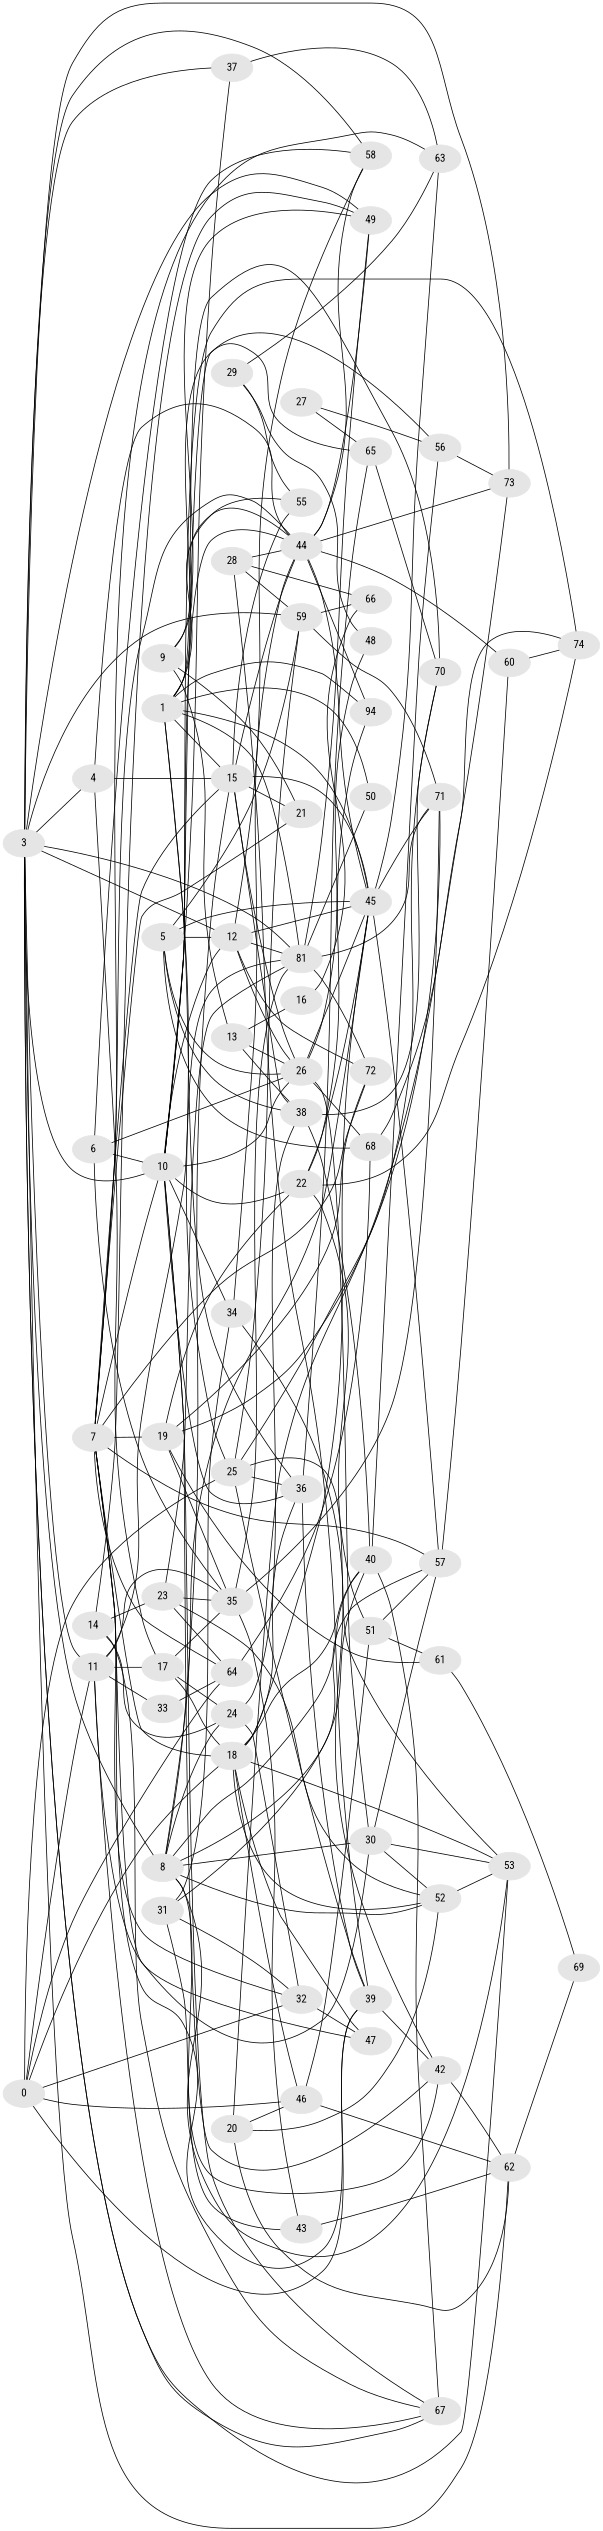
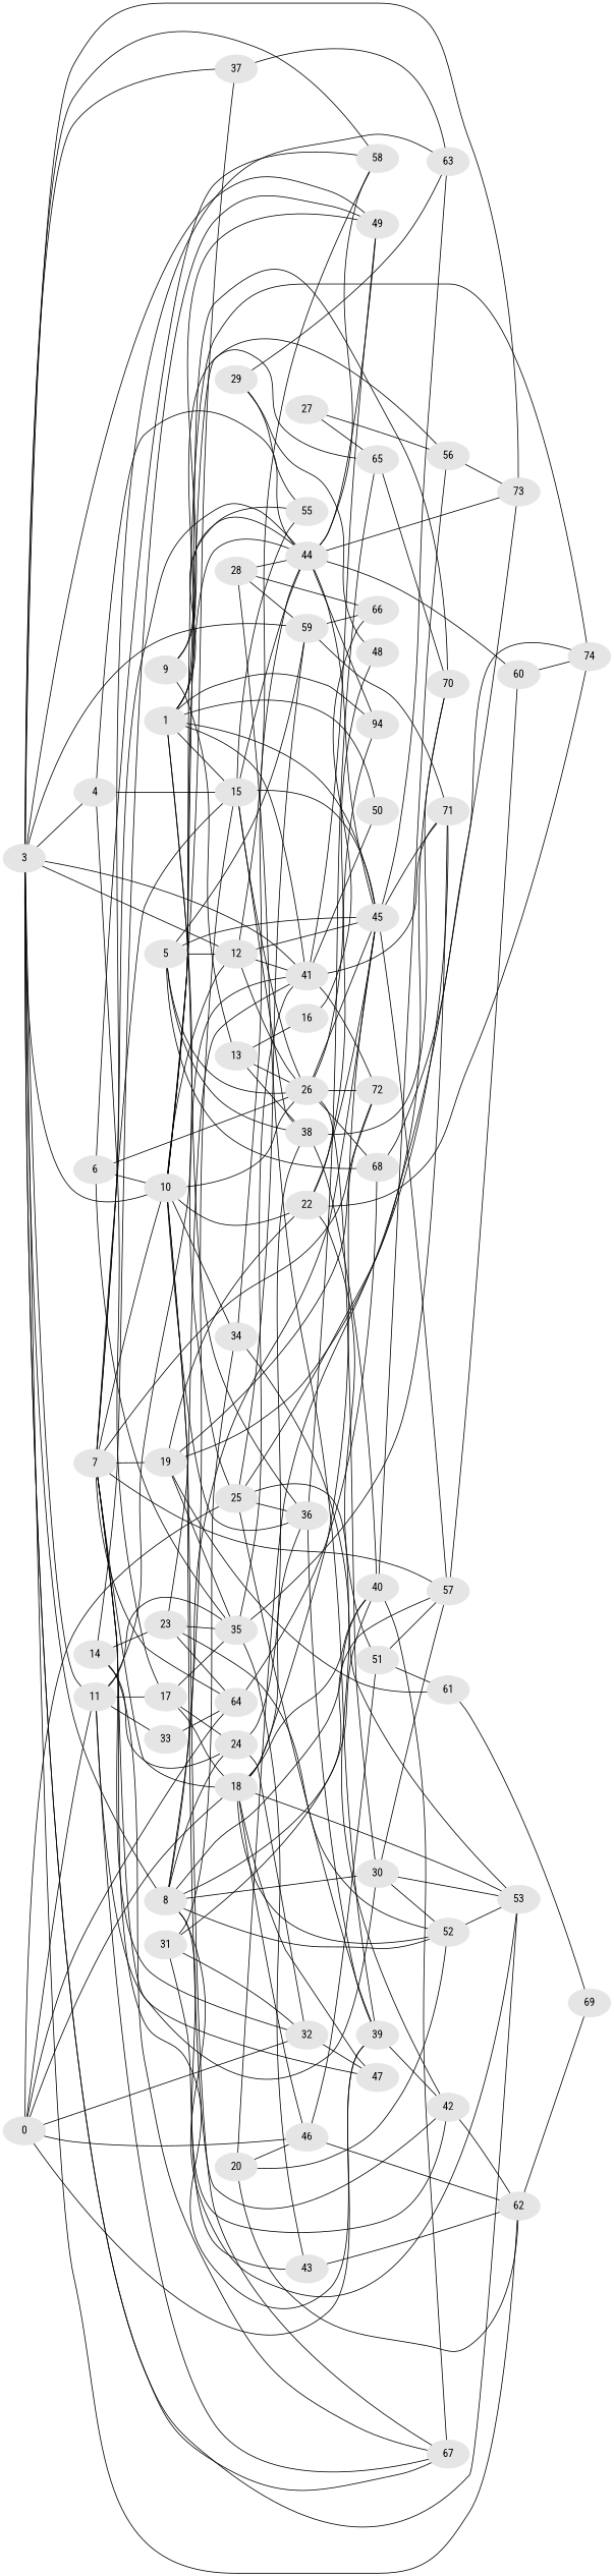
  graph {
    fontname="Roboto Condensed"
    rankdir=LR
    node [color=gray90 fontname="Roboto Condensed" style=filled]
    edge [fontname="Roboto Condensed" weight=1.0]
    1
    15
    25
    36
-   41 [label=81]
+   41
    45
    50
    n8 [label=94]
    55
    65
    70
    44
    26
    38
-   21
    39
    53
    59
    42
    49
    72
    71
    57
    63
    n25 [label=0]
    11
    18
    32
    46
    64
    67
    17
    35
    30
    33
    47
    40
    52
    62
    51
    68
    3
    4
    8
    10
    12
    37
    58
    73
    24
    22
    34
    56
    74
    66
    69
    60
    5
    48
    6
    43
    7
    19
    61
    9
    13
    16
    14
    23
    20
    27
    28
    29
    31
    1 -- 15
    1 -- 25
    1 -- 36
    1 -- 41
    1 -- 45
    1 -- 50
    1 -- n8
    1 -- 55
    1 -- 65
    1 -- 70
    15 -- 45
    15 -- 55
    15 -- 44
    15 -- 26
    15 -- 38
-   15 -- 21
    25 -- 36
    25 -- 70
    25 -- 39 [weight=2.0]
    25 -- 53
    25 -- 59
    36 -- 65
    36 -- 39
    41 -- 50
    41 -- 49
    41 -- 72
    41 -- 71
    45 -- 71
    45 -- 57
    45 -- 63
    65 -- 70
    44 -- 45
    44 -- n8
    44 -- 49
    44 -- 58
    44 -- 73
    44 -- 60 [weight=5.0]
    26 -- 45
    26 -- 30
    26 -- 68
    26 -- 48
    38 -- 70
    38 -- 40
    39 -- 42
    59 -- 71
    59 -- 66
    42 -- 62
    57 -- 60
    n25 -- 25
    n25 -- 39
    n25 -- 11
    n25 -- 18
    n25 -- 32 [weight=3.0]
    n25 -- 46
    n25 -- 64
    11 -- 41
    11 -- 67
    11 -- 17 [weight=3.0]
    11 -- 35
    11 -- 30
    11 -- 33
    18 -- 36
    18 -- 45
    18 -- 53
    18 -- 46
    18 -- 47
    18 -- 40
    18 -- 52
    32 -- 47
    46 -- 62
    46 -- 51
    64 -- 68
    17 -- 18
    17 -- 35
    17 -- 24
    35 -- 41 [weight=2.0]
    35 -- 71
    35 -- 43
    30 -- 53
    30 -- 57
    30 -- 52
    33 -- 64
    40 -- 67
    40 -- 56
    52 -- 53
    62 -- 69
    51 -- 57
    51 -- 61
    68 -- 74
    3 -- 41
    3 -- 53
    3 -- 59
    3 -- 49
    3 -- 11
    3 -- 67
    3 -- 62
    3 -- 4
    3 -- 8
    3 -- 10
    3 -- 12
    3 -- 37
    3 -- 58
    3 -- 73
    4 -- 15
    4 -- 44
    4 -- 17
    8 -- 15
    8 -- 45 [weight=2.0]
    8 -- 53
    8 -- 42
    8 -- 57
    8 -- 30
    8 -- 40
    8 -- 52
    8 -- 24
    10 -- 36
    10 -- 44
    10 -- 26 [weight=3.0]
    10 -- 42
    10 -- 67
    10 -- 12
    10 -- 37 [weight=2.0]
    10 -- 22
    10 -- 34
    10 -- 56
    10 -- 74
    12 -- 41
    12 -- 45
    12 -- 26
-   12 -- 72
+   26 -- 72
    12 -- 58
    37 -- 63
    24 -- 38
    24 -- 32
    22 -- 45
    22 -- n8
    22 -- 51
    22 -- 74
    34 -- 44
    34 -- 42
    56 -- 73
    60 -- 74
    5 -- 45 [weight=2.0]
    5 -- 26
    5 -- 38
    5 -- 59
    5 -- 68
    5 -- 12
    6 -- 26
    6 -- 35 [weight=2.0]
    6 -- 10 [weight=2.0]
    6 -- 58
    43 -- 62
    7 -- 15
    7 -- 44
-   7 -- 21
    7 -- 39
    7 -- 72
    7 -- 57
    7 -- 63
    7 -- 18
    7 -- 32
    7 -- 64 [weight=2.0]
    7 -- 47
    7 -- 10
    7 -- 19
    19 -- 72
    19 -- 71
    19 -- 35
    19 -- 22
    19 -- 61
    61 -- 69
    9 -- 44
-   9 -- 21
    9 -- 49
    9 -- 13
    13 -- 26
    13 -- 38
    13 -- 16
    16 -- 66
    14 -- 49
    14 -- 67 [weight=2.0]
    14 -- 24
    14 -- 23
    23 -- 41 [weight=2.0]
    23 -- 64
    23 -- 35
    23 -- 52
    20 -- 46
    20 -- 52
    20 -- 62
    20 -- 73
    27 -- 65
    27 -- 56
    28 -- 44
    28 -- 39
    28 -- 59
    28 -- 66
    29 -- 55
    29 -- 63
    29 -- 48
    31 -- 32
    31 -- 40
    31 -- 34
    31 -- 43
  }
